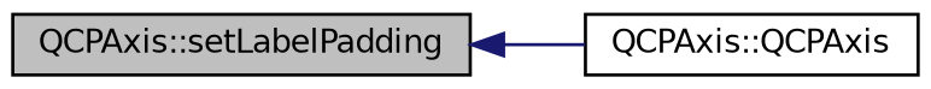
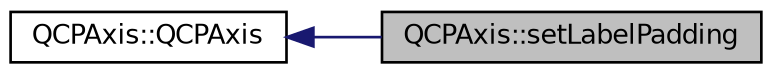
  digraph {
    rankdir=LR
    node [color=black fontname=Helvetica fontsize=10 shape=record style=filled]
    n1 [fillcolor=grey75 fontcolor=black height=0.2 label="QCPAxis::setLabelPadding" width=0.4]
    n2 [fillcolor=white height=0.2 label="QCPAxis::QCPAxis" width=0.4]
-   n1 -> n2 [color=midnightblue dir=back fontname=Helvetica fontsize=10 labelfontname=Helvetica labelfontsize=10 style=solid]
+   n2 -> n1 [color=midnightblue dir=back fontname=Helvetica fontsize=10 labelfontname=Helvetica labelfontsize=10 style=solid]
  }
